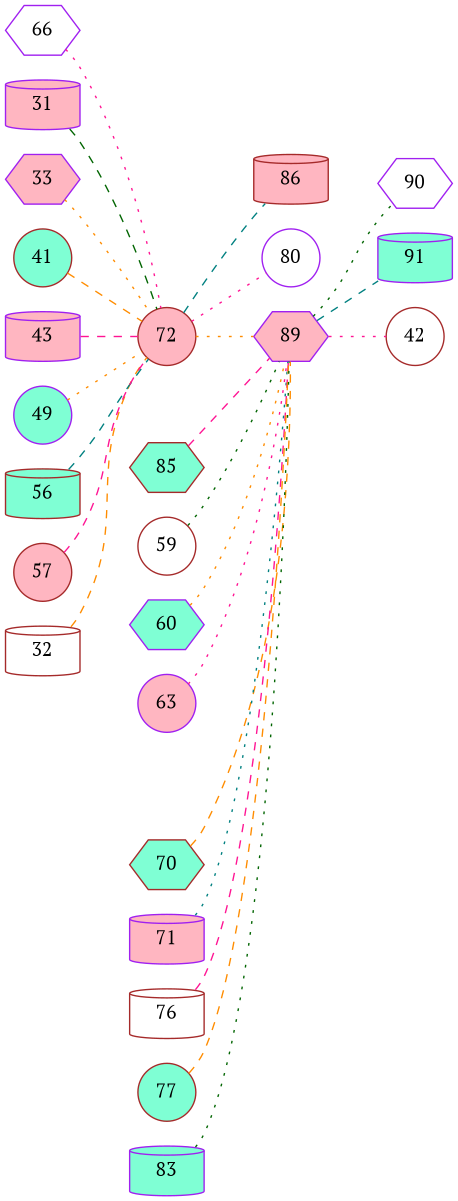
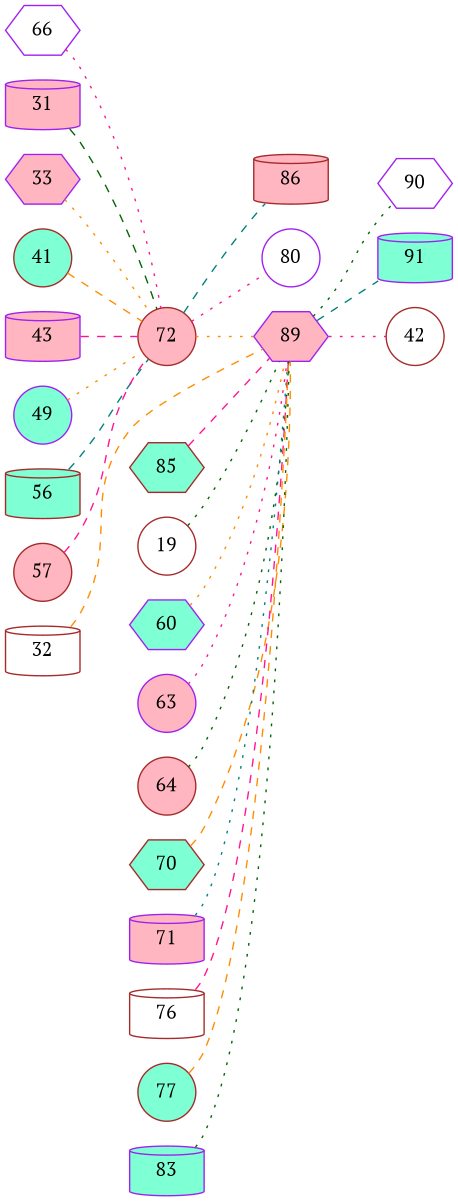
  graph {
    fontname="PT Serif"
    rankdir=LR
    node [color=brown fillcolor=lightpink fontname="PT Serif" shape=circle style=filled]
    edge [color=darkorange fontname="PT Serif" style=dotted]
    72 [super="+3+10+24+28"]
    89 [color=purple shape=hexagon super="+47+8+78+69+84+18+20+22+58+68+36+54+51+87"]
    80 [color=purple fillcolor=white super="+32+45"]
    86 [shape=cylinder]
    n5 [fillcolor=white label=32 shape=cylinder]
    31 [color=purple shape=cylinder]
    33 [color=purple shape=hexagon]
    41 [fillcolor=aquamarine]
    43 [color=purple shape=cylinder]
    49 [color=purple fillcolor=aquamarine]
    56 [fillcolor=aquamarine shape=cylinder]
    57 [super="+55"]
    90 [color=purple fillcolor=white shape=hexagon super="+35"]
    91 [color=purple fillcolor=aquamarine shape=cylinder super="+74"]
    n15 [fillcolor=white label=42 super="+88"]
-   59 [fillcolor=white]
+   59 [fillcolor=white label=19]
    60 [color=purple fillcolor=aquamarine shape=hexagon]
    63 [color=purple]
+   64
    66 [color=purple fillcolor=white shape=hexagon super="+7"]
    70 [fillcolor=aquamarine shape=hexagon]
    71 [color=purple shape=cylinder]
    76 [fillcolor=white shape=cylinder super="+75"]
    77 [fillcolor=aquamarine]
    83 [color=purple fillcolor=aquamarine shape=cylinder]
    85 [fillcolor=aquamarine shape=hexagon]
    72 -- 89 [weight=20]
    72 -- 80 [color=deeppink weight=2]
    72 -- 86 [color=teal style=dashed]
    89 -- 90 [color=darkgreen]
    89 -- 91 [color=teal style=dashed]
    89 -- n15 [color=deeppink weight=4]
-   n5 -- 72 [style=dashed]
+   n5 -- 89 [style=dashed]
    31 -- 72 [color=darkgreen style=dashed]
    33 -- 72
    41 -- 72 [style=dashed]
    43 -- 72 [color=deeppink style=dashed]
    49 -- 72
    56 -- 72 [color=teal style=dashed]
    57 -- 72 [color=deeppink style=dashed]
    59 -- 89 [color=darkgreen]
    60 -- 89
    63 -- 89 [color=deeppink]
+   64 -- 89 [color=darkgreen]
    66 -- 72 [color=deeppink weight=2]
    70 -- 89 [style=dashed]
    71 -- 89 [color=teal]
    76 -- 89 [color=deeppink style=dashed weight=2]
    77 -- 89 [style=dashed]
    83 -- 89 [color=darkgreen]
    85 -- 89 [color=deeppink style=dashed]
  }
